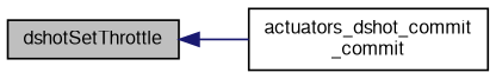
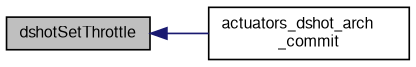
  digraph {
    rankdir=LR
    node [color=black fontname=FreeSans fontsize=10 shape=record style=filled]
    n1 [fillcolor=grey75 fontcolor=black height=0.2 label=dshotSetThrottle width=0.4]
-   n2 [fillcolor=white height=0.2 label="actuators_dshot_commit\l_commit" width=0.4]
+   n2 [fillcolor=white height=0.2 label="actuators_dshot_arch\l_commit" width=0.4]
    n1 -> n2 [color=midnightblue dir=back fontname=FreeSans fontsize=10 labelfontname=FreeSans labelfontsize=10 style=solid]
  }
